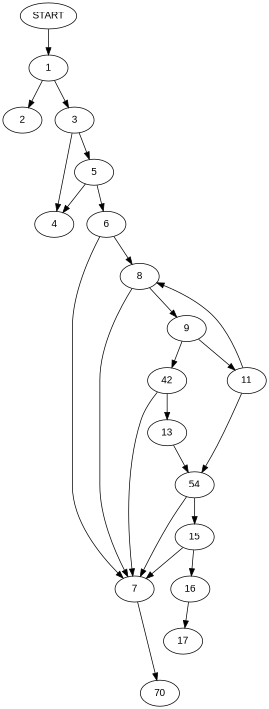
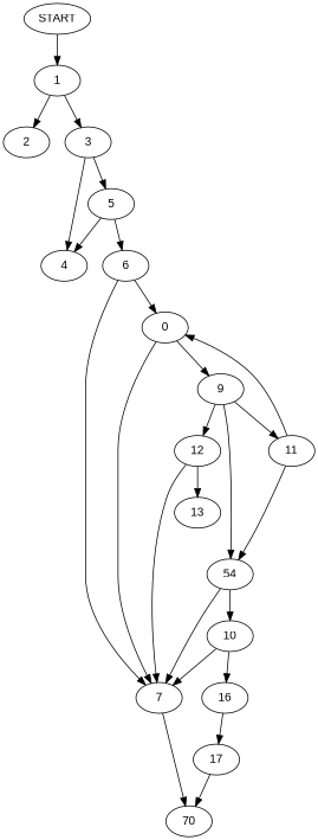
  digraph {
    fontname="Liberation Sans"
    node [fontname="Liberation Sans"]
    edge [fontname="Liberation Sans"]
    n1 [label=START]
    1
    2
    3
    4
    5
    6
    7
-   8
+   8 [label=0]
    n10 [label=70]
    9
    11
-   12 [label=42]
+   12
    n14 [label=54]
    13
-   15
+   15 [label=10]
    16
    17
    n1 -> 1
    1 -> 2
    1 -> 3
    3 -> 4
    3 -> 5
    5 -> 4
    5 -> 6
    6 -> 7
    6 -> 8
    7 -> n10
    8 -> 7
    8 -> 9
    9 -> 11
    9 -> 12
    11 -> 8
    11 -> n14
    12 -> 7
    12 -> 13
    n14 -> 7
    n14 -> 15
-   13 -> n14
+   9 -> n14
    15 -> 7
    15 -> 16
    16 -> 17
+   17 -> n10
  }
